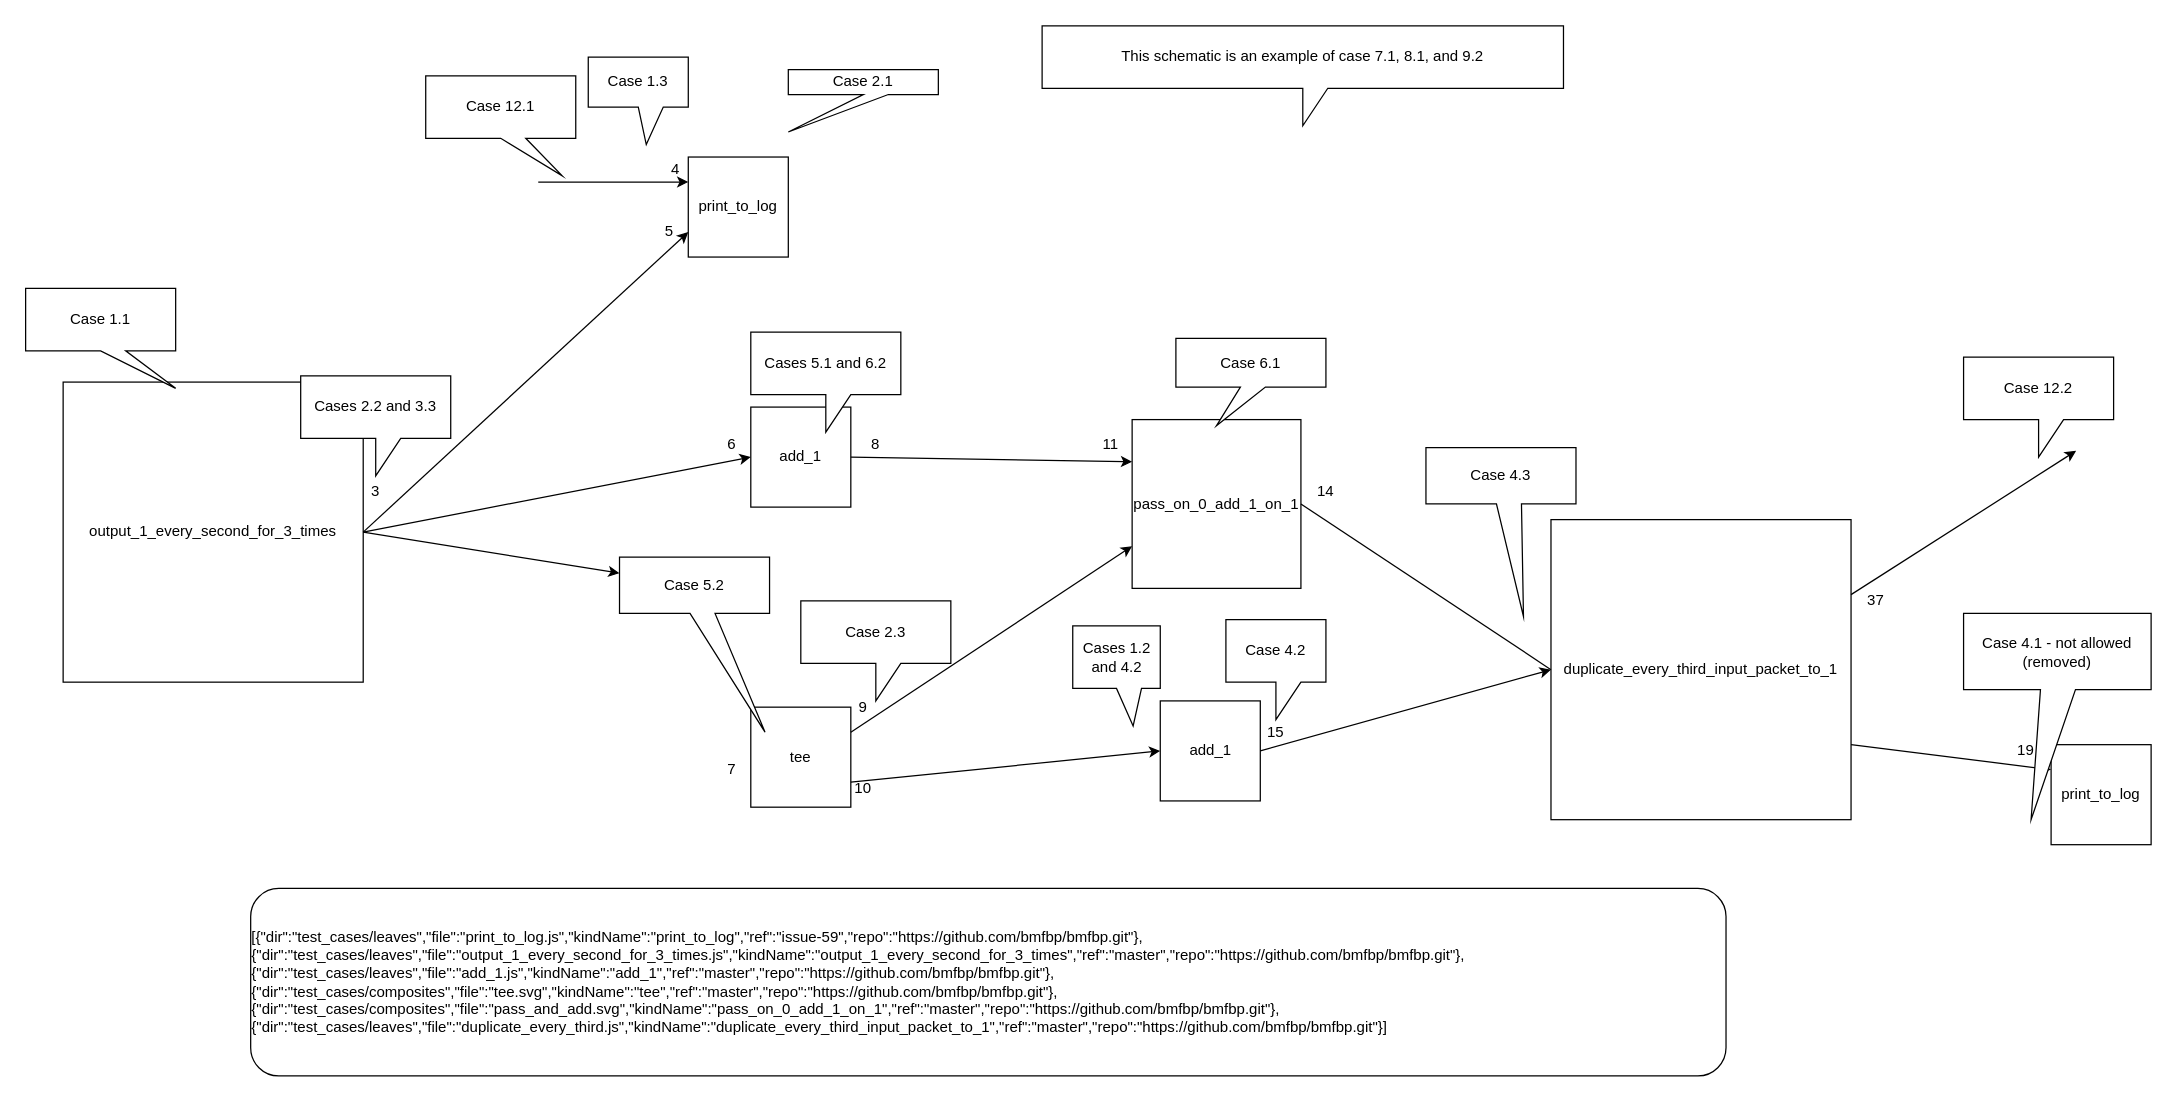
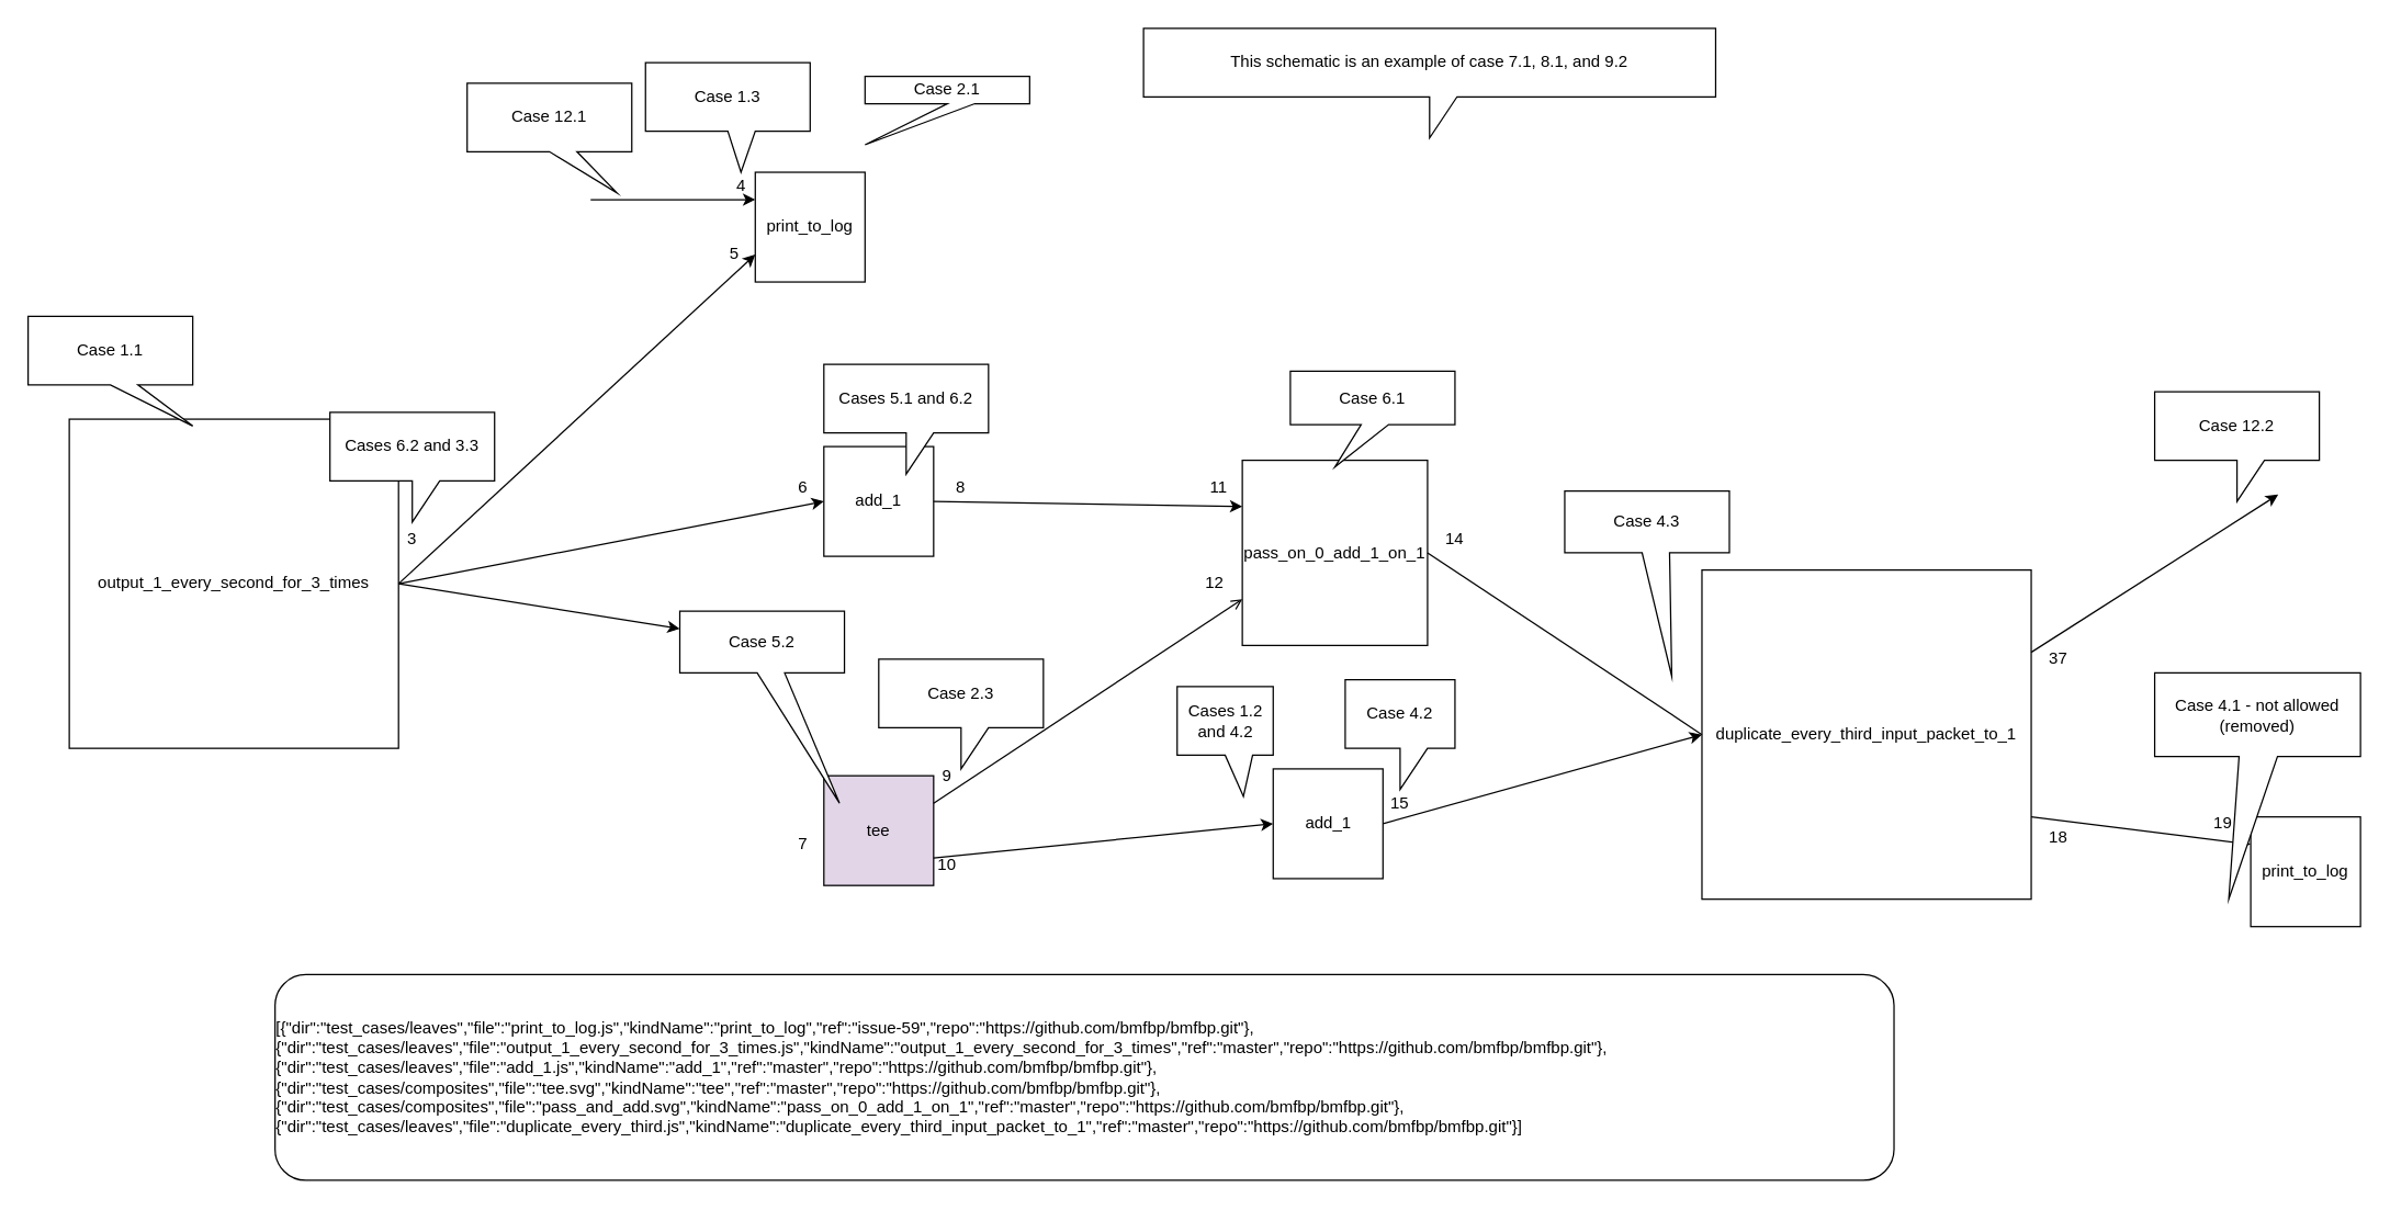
  <mxCell id="0" />
  <mxCell id="1" parent="0" />
  <mxCell id="2" value="output_1_every_second_for_3_times&lt;br&gt;" style="whiteSpace=wrap;html=1;aspect=fixed;" vertex="1" parent="1"><mxGeometry x="50" y="305" width="240" height="240" as="geometry" /></mxCell>
  <mxCell id="3" value="print_to_log" style="whiteSpace=wrap;html=1;aspect=fixed;" vertex="1" parent="1"><mxGeometry x="550" y="125" width="80" height="80" as="geometry" /></mxCell>
  <mxCell id="4" value="add_1" style="whiteSpace=wrap;html=1;aspect=fixed;" vertex="1" parent="1"><mxGeometry x="600" y="325" width="80" height="80" as="geometry" /></mxCell>
- <mxCell id="5" value="tee" style="whiteSpace=wrap;html=1;aspect=fixed;" vertex="1" parent="1"><mxGeometry x="600" y="565" width="80" height="80" as="geometry" /></mxCell>
+ <mxCell id="5" value="tee" style="whiteSpace=wrap;html=1;aspect=fixed;fillColor=#e1d5e7;" vertex="1" parent="1"><mxGeometry x="600" y="565" width="80" height="80" as="geometry" /></mxCell>
  <mxCell id="6" value="pass_on_0_add_1_on_1" style="whiteSpace=wrap;html=1;aspect=fixed;" vertex="1" parent="1"><mxGeometry x="905" y="335" width="135" height="135" as="geometry" /></mxCell>
  <mxCell id="7" value="add_1" style="whiteSpace=wrap;html=1;aspect=fixed;" vertex="1" parent="1"><mxGeometry x="927.5" y="560" width="80" height="80" as="geometry" /></mxCell>
  <mxCell id="8" value="duplicate_every_third_input_packet_to_1" style="whiteSpace=wrap;html=1;aspect=fixed;" vertex="1" parent="1"><mxGeometry x="1240" y="415" width="240" height="240" as="geometry" /></mxCell>
  <mxCell id="9" value="" style="endArrow=classic;html=1;exitX=1;exitY=0.5;exitDx=0;exitDy=0;entryX=0;entryY=0.75;entryDx=0;entryDy=0;" edge="1" parent="1" source="2" target="3"><mxGeometry width="50" height="50" relative="1" as="geometry"><mxPoint x="290" y="295" as="sourcePoint" /><mxPoint x="340" y="245" as="targetPoint" /></mxGeometry></mxCell>
  <mxCell id="10" value="" style="endArrow=classic;html=1;exitX=1;exitY=0.5;exitDx=0;exitDy=0;entryX=0;entryY=0.5;entryDx=0;entryDy=0;" edge="1" parent="1" source="2" target="4"><mxGeometry width="50" height="50" relative="1" as="geometry"><mxPoint x="300" y="355" as="sourcePoint" /><mxPoint x="410" y="225" as="targetPoint" /></mxGeometry></mxCell>
  <mxCell id="11" value="" style="endArrow=classic;html=1;exitX=1;exitY=0.5;exitDx=0;exitDy=0;" edge="1" parent="1" source="2" target="43"><mxGeometry width="50" height="50" relative="1" as="geometry"><mxPoint x="310" y="365" as="sourcePoint" /><mxPoint x="420" y="235" as="targetPoint" /></mxGeometry></mxCell>
  <mxCell id="12" value="" style="endArrow=classic;html=1;exitX=1;exitY=0.5;exitDx=0;exitDy=0;entryX=0;entryY=0.25;entryDx=0;entryDy=0;" edge="1" parent="1" source="4" target="6"><mxGeometry width="50" height="50" relative="1" as="geometry"><mxPoint x="320" y="375" as="sourcePoint" /><mxPoint x="430" y="245" as="targetPoint" /></mxGeometry></mxCell>
- <mxCell id="13" value="" style="endArrow=classic;html=1;exitX=1;exitY=0.25;exitDx=0;exitDy=0;entryX=0;entryY=0.75;entryDx=0;entryDy=0;" edge="1" parent="1" source="5" target="6"><mxGeometry width="50" height="50" relative="1" as="geometry"><mxPoint x="330" y="385" as="sourcePoint" /><mxPoint x="440" y="255" as="targetPoint" /></mxGeometry></mxCell>
+ <mxCell id="13" value="" style="endArrow=open;html=1;exitX=1;exitY=0.25;exitDx=0;exitDy=0;entryX=0;entryY=0.75;entryDx=0;entryDy=0;" edge="1" parent="1" source="5" target="6"><mxGeometry width="50" height="50" relative="1" as="geometry"><mxPoint x="330" y="385" as="sourcePoint" /><mxPoint x="440" y="255" as="targetPoint" /></mxGeometry></mxCell>
  <mxCell id="14" value="" style="endArrow=classic;html=1;exitX=1;exitY=0.75;exitDx=0;exitDy=0;entryX=0;entryY=0.5;entryDx=0;entryDy=0;" edge="1" parent="1" source="5" target="7"><mxGeometry width="50" height="50" relative="1" as="geometry"><mxPoint x="340" y="395" as="sourcePoint" /><mxPoint x="450" y="265" as="targetPoint" /></mxGeometry></mxCell>
  <mxCell id="15" value="" style="endArrow=classic;html=1;exitX=1;exitY=0.5;exitDx=0;exitDy=0;entryX=0;entryY=0.5;entryDx=0;entryDy=0;" edge="1" parent="1" source="7" target="8"><mxGeometry width="50" height="50" relative="1" as="geometry"><mxPoint x="350" y="405" as="sourcePoint" /><mxPoint x="460" y="275" as="targetPoint" /></mxGeometry></mxCell>
  <mxCell id="16" value="" style="endArrow=none;html=1;exitX=1;exitY=0.5;exitDx=0;exitDy=0;entryX=0;entryY=0.5;entryDx=0;entryDy=0;" edge="1" parent="1" source="6" target="8"><mxGeometry width="50" height="50" relative="1" as="geometry"><mxPoint x="360" y="415" as="sourcePoint" /><mxPoint x="470" y="285" as="targetPoint" /></mxGeometry></mxCell>
  <mxCell id="17" value="" style="endArrow=classic;html=1;entryX=0;entryY=0.25;entryDx=0;entryDy=0;" edge="1" parent="1" target="3"><mxGeometry width="50" height="50" relative="1" as="geometry"><mxPoint x="430" y="145" as="sourcePoint" /><mxPoint x="480" y="295" as="targetPoint" /></mxGeometry></mxCell>
  <mxCell id="18" value="" style="endArrow=classic;html=1;exitX=1;exitY=0.25;exitDx=0;exitDy=0;" edge="1" parent="1" source="8"><mxGeometry width="50" height="50" relative="1" as="geometry"><mxPoint x="1360" y="470" as="sourcePoint" /><mxPoint x="1660" y="360" as="targetPoint" /></mxGeometry></mxCell>
- <mxCell id="19" value="Cases 2.2 and 3.3" style="shape=callout;whiteSpace=wrap;html=1;perimeter=calloutPerimeter;" vertex="1" parent="1"><mxGeometry x="240" y="300" width="120" height="80" as="geometry" /></mxCell>
+ <mxCell id="19" value="Cases 6.2 and 3.3" style="shape=callout;whiteSpace=wrap;html=1;perimeter=calloutPerimeter;" vertex="1" parent="1"><mxGeometry x="240" y="300" width="120" height="80" as="geometry" /></mxCell>
  <mxCell id="20" value="3" style="text;html=1;strokeColor=none;fillColor=none;align=center;verticalAlign=middle;whiteSpace=wrap;rounded=0;" vertex="1" parent="1"><mxGeometry x="280" y="382.5" width="40" height="20" as="geometry" /></mxCell>
  <mxCell id="21" value="4" style="text;html=1;strokeColor=none;fillColor=none;align=center;verticalAlign=middle;whiteSpace=wrap;rounded=0;" vertex="1" parent="1"><mxGeometry x="520" y="125" width="40" height="20" as="geometry" /></mxCell>
  <mxCell id="22" value="5" style="text;html=1;strokeColor=none;fillColor=none;align=center;verticalAlign=middle;whiteSpace=wrap;rounded=0;" vertex="1" parent="1"><mxGeometry x="515" y="175" width="40" height="20" as="geometry" /></mxCell>
  <mxCell id="23" value="6" style="text;html=1;strokeColor=none;fillColor=none;align=center;verticalAlign=middle;whiteSpace=wrap;rounded=0;" vertex="1" parent="1"><mxGeometry x="565" y="345" width="40" height="20" as="geometry" /></mxCell>
  <mxCell id="24" value="7" style="text;html=1;strokeColor=none;fillColor=none;align=center;verticalAlign=middle;whiteSpace=wrap;rounded=0;" vertex="1" parent="1"><mxGeometry x="565" y="605" width="40" height="20" as="geometry" /></mxCell>
  <mxCell id="25" value="8" style="text;html=1;strokeColor=none;fillColor=none;align=center;verticalAlign=middle;whiteSpace=wrap;rounded=0;" vertex="1" parent="1"><mxGeometry x="680" y="345" width="40" height="20" as="geometry" /></mxCell>
  <mxCell id="26" value="11" style="text;html=1;strokeColor=none;fillColor=none;align=center;verticalAlign=middle;whiteSpace=wrap;rounded=0;" vertex="1" parent="1"><mxGeometry x="867.5" y="345" width="40" height="20" as="geometry" /></mxCell>
+ <mxCell id="27" value="12" style="text;html=1;strokeColor=none;fillColor=none;align=center;verticalAlign=middle;whiteSpace=wrap;rounded=0;" vertex="1" parent="1"><mxGeometry x="865" y="415" width="40" height="20" as="geometry" /></mxCell>
  <mxCell id="28" value="37" style="text;html=1;strokeColor=none;fillColor=none;align=center;verticalAlign=middle;whiteSpace=wrap;rounded=0;" vertex="1" parent="1"><mxGeometry x="1480" y="470" width="40" height="20" as="geometry" /></mxCell>
  <mxCell id="29" value="9" style="text;html=1;strokeColor=none;fillColor=none;align=center;verticalAlign=middle;whiteSpace=wrap;rounded=0;" vertex="1" parent="1"><mxGeometry x="670" y="555" width="40" height="20" as="geometry" /></mxCell>
  <mxCell id="30" value="10" style="text;html=1;strokeColor=none;fillColor=none;align=center;verticalAlign=middle;whiteSpace=wrap;rounded=0;" vertex="1" parent="1"><mxGeometry x="670" y="620" width="40" height="20" as="geometry" /></mxCell>
  <mxCell id="31" value="14" style="text;html=1;strokeColor=none;fillColor=none;align=center;verticalAlign=middle;whiteSpace=wrap;rounded=0;" vertex="1" parent="1"><mxGeometry x="1040" y="382.5" width="40" height="20" as="geometry" /></mxCell>
  <mxCell id="32" value="15" style="text;html=1;strokeColor=none;fillColor=none;align=center;verticalAlign=middle;whiteSpace=wrap;rounded=0;" vertex="1" parent="1"><mxGeometry x="1000" y="575" width="40" height="20" as="geometry" /></mxCell>
- <mxCell id="33" value="Case 1.3" style="shape=callout;whiteSpace=wrap;html=1;perimeter=calloutPerimeter;position2=0.58;" vertex="1" parent="1"><mxGeometry x="470" y="45" width="80" height="70" as="geometry" /></mxCell>
+ <mxCell id="33" value="Case 1.3" style="shape=callout;whiteSpace=wrap;html=1;perimeter=calloutPerimeter;position2=0.58;" vertex="1" parent="1"><mxGeometry x="470" y="45" width="120" height="80" as="geometry" /></mxCell>
  <mxCell id="34" value="Cases 5.1 and 6.2" style="shape=callout;whiteSpace=wrap;html=1;perimeter=calloutPerimeter;" vertex="1" parent="1"><mxGeometry x="600" y="265" width="120" height="80" as="geometry" /></mxCell>
  <mxCell id="35" value="Case 6.1" style="shape=callout;whiteSpace=wrap;html=1;perimeter=calloutPerimeter;position2=0.27;size=31;position=0.43;" vertex="1" parent="1"><mxGeometry x="940" y="270" width="120" height="70" as="geometry" /></mxCell>
  <mxCell id="36" value="Case 2.3" style="shape=callout;whiteSpace=wrap;html=1;perimeter=calloutPerimeter;" vertex="1" parent="1"><mxGeometry x="640" y="480" width="120" height="80" as="geometry" /></mxCell>
  <mxCell id="37" value="Case 4.3" style="shape=callout;whiteSpace=wrap;html=1;perimeter=calloutPerimeter;position2=0.65;size=90;position=0.47;" vertex="1" parent="1"><mxGeometry x="1140" y="357.5" width="120" height="135" as="geometry" /></mxCell>
  <mxCell id="38" value="Case 12.2" style="shape=callout;whiteSpace=wrap;html=1;perimeter=calloutPerimeter;" vertex="1" parent="1"><mxGeometry x="1570" y="285" width="120" height="80" as="geometry" /></mxCell>
  <mxCell id="39" value="Case 4.2" style="shape=callout;whiteSpace=wrap;html=1;perimeter=calloutPerimeter;" vertex="1" parent="1"><mxGeometry x="980" y="495" width="80" height="80" as="geometry" /></mxCell>
  <mxCell id="40" value="Cases 1.2 and 4.2" style="shape=callout;whiteSpace=wrap;html=1;perimeter=calloutPerimeter;position2=0.69;" vertex="1" parent="1"><mxGeometry x="857.5" y="500" width="70" height="80" as="geometry" /></mxCell>
  <mxCell id="41" value="Case 2.1" style="shape=callout;whiteSpace=wrap;html=1;perimeter=calloutPerimeter;position2=0;" vertex="1" parent="1"><mxGeometry x="630" y="55" width="120" height="50" as="geometry" /></mxCell>
  <mxCell id="42" value="Case 1.1" style="shape=callout;whiteSpace=wrap;html=1;perimeter=calloutPerimeter;position2=1;" vertex="1" parent="1"><mxGeometry x="20" y="230" width="120" height="80" as="geometry" /></mxCell>
  <mxCell id="43" value="Case 5.2" style="shape=callout;whiteSpace=wrap;html=1;perimeter=calloutPerimeter;position2=0.97;size=95;position=0.47;" vertex="1" parent="1"><mxGeometry x="495" y="445" width="120" height="140" as="geometry" /></mxCell>
  <mxCell id="44" value="" style="endArrow=classic;html=1;exitX=1;exitY=0.75;exitDx=0;exitDy=0;entryX=0;entryY=0.25;entryDx=0;entryDy=0;" edge="1" parent="1" source="8" target="48"><mxGeometry width="50" height="50" relative="1" as="geometry"><mxPoint x="1330" y="445" as="sourcePoint" /><mxPoint x="1420" y="480" as="targetPoint" /></mxGeometry></mxCell>
+ <mxCell id="45" value="18" style="text;html=1;strokeColor=none;fillColor=none;align=center;verticalAlign=middle;whiteSpace=wrap;rounded=0;" vertex="1" parent="1"><mxGeometry x="1480" y="600" width="40" height="20" as="geometry" /></mxCell>
  <mxCell id="46" value="This schematic is an example of case 7.1, 8.1, and 9.2" style="shape=callout;whiteSpace=wrap;html=1;perimeter=calloutPerimeter;" vertex="1" parent="1"><mxGeometry x="833" y="20" width="417" height="80" as="geometry" /></mxCell>
  <mxCell id="47" value="&lt;div style=&quot;text-align: left&quot;&gt;&lt;div&gt;&lt;div&gt;&lt;span&gt;[{&quot;dir&quot;:&quot;test_cases/leaves&quot;,&quot;file&quot;:&quot;print_to_log.js&quot;,&quot;kindName&quot;:&quot;print_to_log&quot;,&quot;ref&quot;:&quot;issue-59&quot;,&quot;repo&quot;:&quot;https://github.com/bmfbp/bmfbp.git&quot;},{&quot;dir&quot;:&quot;test_cases/leaves&quot;,&quot;file&quot;:&quot;output_1_every_second_for_3_times.js&quot;,&quot;kindName&quot;:&quot;output_1_every_second_for_3_times&quot;,&quot;ref&quot;:&quot;master&quot;,&quot;repo&quot;:&quot;https://github.com/bmfbp/bmfbp.git&quot;},{&quot;dir&quot;:&quot;test_cases/leaves&quot;,&quot;file&quot;:&quot;add_1.js&quot;,&quot;kindName&quot;:&quot;add_1&quot;,&quot;ref&quot;:&quot;master&quot;,&quot;repo&quot;:&quot;https://github.com/bmfbp/bmfbp.git&quot;},{&quot;dir&quot;:&quot;test_cases/composites&quot;,&quot;file&quot;:&quot;tee.svg&quot;,&quot;kindName&quot;:&quot;tee&quot;,&quot;ref&quot;:&quot;master&quot;,&quot;repo&quot;:&quot;https://github.com/bmfbp/bmfbp.git&quot;},{&quot;dir&quot;:&quot;test_cases/composites&quot;,&quot;file&quot;:&quot;pass_and_add.svg&quot;,&quot;kindName&quot;:&quot;pass_on_0_add_1_on_1&quot;,&quot;ref&quot;:&quot;master&quot;,&quot;repo&quot;:&quot;https://github.com/bmfbp/bmfbp.git&quot;},{&quot;dir&quot;:&quot;test_cases/leaves&quot;,&quot;file&quot;:&quot;duplicate_every_third.js&quot;,&quot;kindName&quot;:&quot;duplicate_every_third_input_packet_to_1&quot;,&quot;ref&quot;:&quot;master&quot;,&quot;repo&quot;:&quot;https://github.com/bmfbp/bmfbp.git&quot;}]&lt;/span&gt;&lt;br&gt;&lt;/div&gt;&lt;/div&gt;&lt;/div&gt;" style="rounded=1;whiteSpace=wrap;html=1;" vertex="1" parent="1"><mxGeometry x="200" y="710" width="1180" height="150" as="geometry" /></mxCell>
  <mxCell id="48" value="print_to_log" style="whiteSpace=wrap;html=1;aspect=fixed;" vertex="1" parent="1"><mxGeometry x="1640" y="595" width="80" height="80" as="geometry" /></mxCell>
  <mxCell id="49" value="19" style="text;html=1;strokeColor=none;fillColor=none;align=center;verticalAlign=middle;whiteSpace=wrap;rounded=0;" vertex="1" parent="1"><mxGeometry x="1600" y="590" width="40" height="20" as="geometry" /></mxCell>
  <mxCell id="50" value="Case 4.1 - not allowed (removed)" style="shape=callout;whiteSpace=wrap;html=1;perimeter=calloutPerimeter;position2=0.36;base=28;size=104;position=0.41;" vertex="1" parent="1"><mxGeometry x="1570" y="490" width="150" height="165" as="geometry" /></mxCell>
  <mxCell id="51" value="Case 12.1" style="shape=callout;whiteSpace=wrap;html=1;perimeter=calloutPerimeter;position2=0.91;" vertex="1" parent="1"><mxGeometry x="340" y="60" width="120" height="80" as="geometry" /></mxCell>
